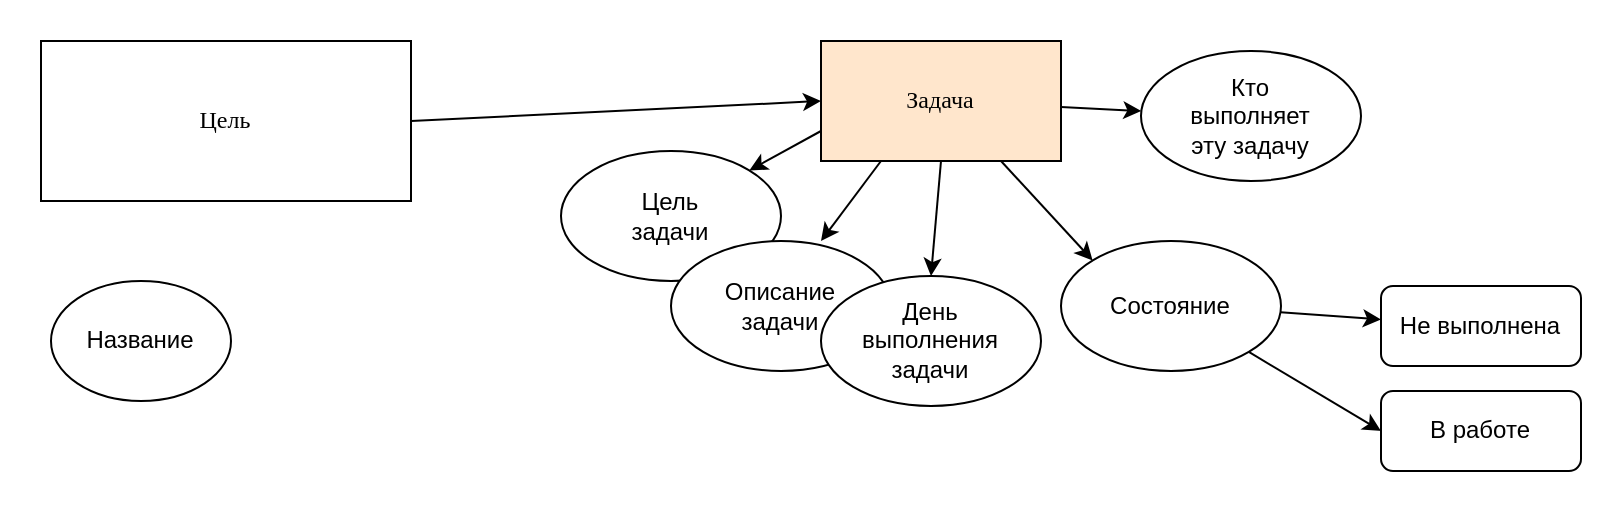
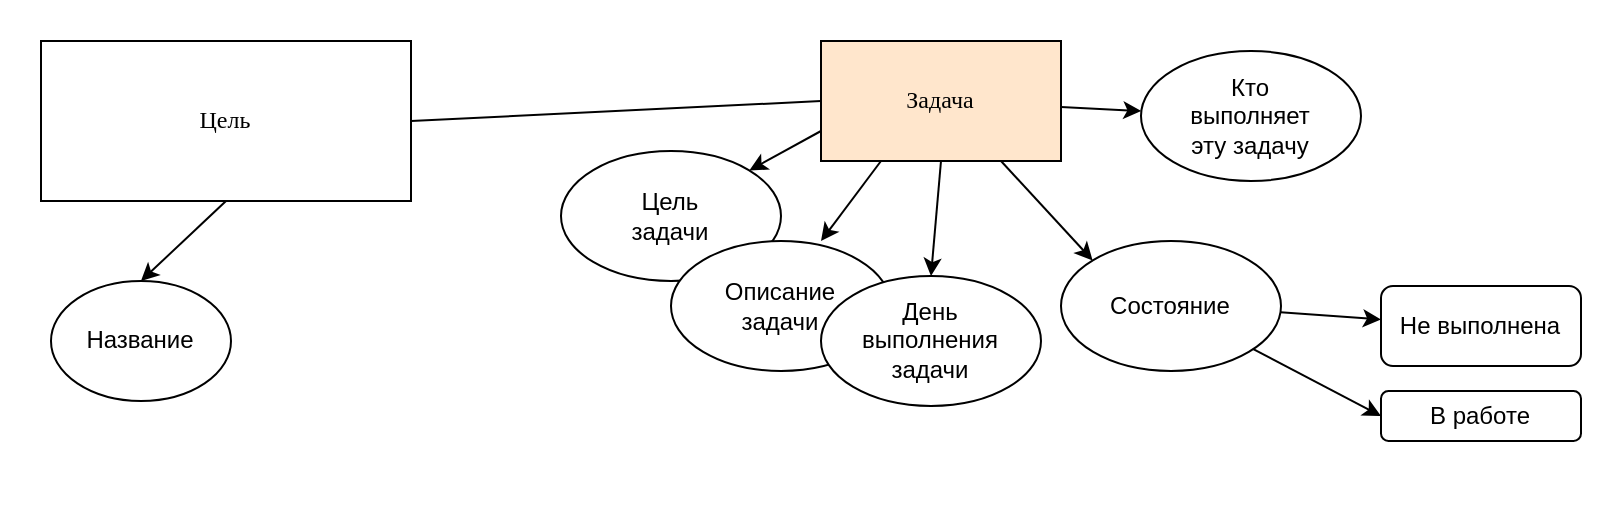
  <mxCell id="0" />
  <mxCell id="1" parent="0" />
  <mxCell id="2" value="&lt;span style=&quot;font-family: &amp;#34;verdana&amp;#34; ; white-space: normal&quot;&gt;Цель&lt;/span&gt;" style="rounded=0;whiteSpace=wrap;html=1;" parent="1" vertex="1"><mxGeometry x="20" y="20" width="185" height="80" as="geometry" /></mxCell>
  <mxCell id="3" value="&lt;span style=&quot;font-family: &amp;#34;verdana&amp;#34;&quot;&gt;Задача&lt;/span&gt;" style="rounded=0;whiteSpace=wrap;html=1;fillColor=#ffe6cc;" parent="1" vertex="1"><mxGeometry x="410" y="20" width="120" height="60" as="geometry" /></mxCell>
- <mxCell id="4" value="" style="endArrow=classic;html=1;entryX=0;entryY=0.5;entryDx=0;entryDy=0;exitX=1;exitY=0.5;exitDx=0;exitDy=0;" parent="1" source="2" target="3" edge="1"><mxGeometry width="50" height="50" relative="1" as="geometry"><mxPoint x="140" y="150" as="sourcePoint" /><mxPoint x="190" y="100" as="targetPoint" /></mxGeometry></mxCell>
+ <mxCell id="4" value="" style="endArrow=none;html=1;entryX=0;entryY=0.5;entryDx=0;entryDy=0;exitX=1;exitY=0.5;exitDx=0;exitDy=0;" parent="1" source="2" target="3" edge="1"><mxGeometry width="50" height="50" relative="1" as="geometry"><mxPoint x="140" y="150" as="sourcePoint" /><mxPoint x="190" y="100" as="targetPoint" /></mxGeometry></mxCell>
  <mxCell id="5" value="Название" style="ellipse;whiteSpace=wrap;html=1;" parent="1" vertex="1"><mxGeometry x="25" y="140" width="90" height="60" as="geometry" /></mxCell>
+ <mxCell id="6" value="" style="endArrow=classic;html=1;entryX=0.5;entryY=0;entryDx=0;entryDy=0;exitX=0.5;exitY=1;exitDx=0;exitDy=0;" parent="1" source="2" target="5" edge="1"><mxGeometry width="50" height="50" relative="1" as="geometry"><mxPoint x="-10" y="260" as="sourcePoint" /><mxPoint x="40" y="210" as="targetPoint" /></mxGeometry></mxCell>
  <mxCell id="7" value="Цель&lt;br&gt;задачи" style="ellipse;whiteSpace=wrap;html=1;" parent="1" vertex="1"><mxGeometry x="280" y="75" width="110" height="65" as="geometry" /></mxCell>
  <mxCell id="8" value="Описание&lt;br&gt;задачи" style="ellipse;whiteSpace=wrap;html=1;" parent="1" vertex="1"><mxGeometry x="335" y="120" width="110" height="65" as="geometry" /></mxCell>
  <mxCell id="9" value="Состояние" style="ellipse;whiteSpace=wrap;html=1;" parent="1" vertex="1"><mxGeometry x="530" y="120" width="110" height="65" as="geometry" /></mxCell>
  <mxCell id="10" value="Кто&lt;br&gt;выполняет&lt;br&gt;эту задачу" style="ellipse;whiteSpace=wrap;html=1;" parent="1" vertex="1"><mxGeometry x="570" y="25" width="110" height="65" as="geometry" /></mxCell>
  <mxCell id="11" value="" style="endArrow=classic;html=1;exitX=0;exitY=0.75;exitDx=0;exitDy=0;entryX=1;entryY=0;entryDx=0;entryDy=0;" parent="1" source="3" target="7" edge="1"><mxGeometry width="50" height="50" relative="1" as="geometry"><mxPoint x="250" y="360" as="sourcePoint" /><mxPoint x="300" y="310" as="targetPoint" /></mxGeometry></mxCell>
  <mxCell id="12" value="" style="endArrow=classic;html=1;exitX=0.25;exitY=1;exitDx=0;exitDy=0;" parent="1" source="3" edge="1"><mxGeometry width="50" height="50" relative="1" as="geometry"><mxPoint x="280" y="300" as="sourcePoint" /><mxPoint x="410" y="120" as="targetPoint" /></mxGeometry></mxCell>
  <mxCell id="13" value="" style="endArrow=classic;html=1;exitX=0.5;exitY=1;exitDx=0;exitDy=0;entryX=0.5;entryY=0;entryDx=0;entryDy=0;" parent="1" source="3" target="15" edge="1"><mxGeometry width="50" height="50" relative="1" as="geometry"><mxPoint x="380" y="290" as="sourcePoint" /><mxPoint x="430" y="240" as="targetPoint" /></mxGeometry></mxCell>
  <mxCell id="14" value="" style="endArrow=classic;html=1;exitX=0.75;exitY=1;exitDx=0;exitDy=0;entryX=0;entryY=0;entryDx=0;entryDy=0;" parent="1" source="3" target="9" edge="1"><mxGeometry width="50" height="50" relative="1" as="geometry"><mxPoint x="500" y="350" as="sourcePoint" /><mxPoint x="550" y="300" as="targetPoint" /></mxGeometry></mxCell>
  <mxCell id="15" value="День&lt;br&gt;выполнения&lt;br&gt;задачи" style="ellipse;whiteSpace=wrap;html=1;" parent="1" vertex="1"><mxGeometry x="410" y="137.5" width="110" height="65" as="geometry" /></mxCell>
  <mxCell id="16" value="" style="endArrow=classic;html=1;" parent="1" source="3" target="10" edge="1"><mxGeometry width="50" height="50" relative="1" as="geometry"><mxPoint x="400" y="300" as="sourcePoint" /><mxPoint x="450" y="250" as="targetPoint" /></mxGeometry></mxCell>
  <mxCell id="17" value="Не выполнена" style="shape=rect;rounded=1;html=1;whiteSpace=wrap;align=center;" parent="1" vertex="1"><mxGeometry x="690" y="142.5" width="100" height="40" as="geometry" /></mxCell>
- <mxCell id="18" value="В работе" style="shape=rect;rounded=1;html=1;whiteSpace=wrap;align=center;" parent="1" vertex="1"><mxGeometry x="690" y="195" width="100" height="40" as="geometry" /></mxCell>
+ <mxCell id="18" value="В работе" style="shape=rect;rounded=1;html=1;whiteSpace=wrap;align=center;" parent="1" vertex="1"><mxGeometry x="690" y="195" width="100" height="25" as="geometry" /></mxCell>
  <mxCell id="19" value="" style="endArrow=classic;html=1;" parent="1" source="9" target="17" edge="1"><mxGeometry width="50" height="50" relative="1" as="geometry"><mxPoint x="730" y="290" as="sourcePoint" /><mxPoint x="780" y="240" as="targetPoint" /></mxGeometry></mxCell>
  <mxCell id="20" value="" style="endArrow=classic;html=1;entryX=0;entryY=0.5;entryDx=0;entryDy=0;" parent="1" source="9" target="18" edge="1"><mxGeometry width="50" height="50" relative="1" as="geometry"><mxPoint x="620" y="280" as="sourcePoint" /><mxPoint x="670" y="230" as="targetPoint" /></mxGeometry></mxCell>
